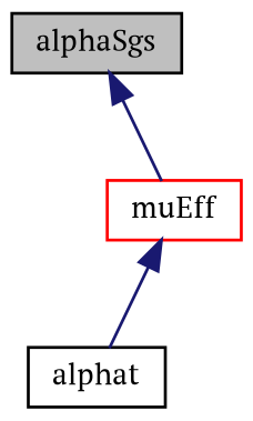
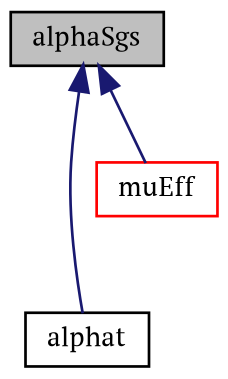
  digraph {
    fontname="PT Serif"
    rankdir=TB
    node [color=black fontname="PT Serif" fontsize=10 shape=record]
    edge [color=midnightblue dir=back fontname="PT Serif" fontsize=10 labelfontname=FreeSans labelfontsize=10 style=solid]
    n1 [fillcolor=grey75 fontcolor=black height=0.2 label=alphaSgs style=filled width=0.4]
    n2 [height=0.2 label=alphat width=0.4]
    n3 [color=red height=0.2 label=muEff width=0.4]
-   n3 -> n2
+   n1 -> n2
    n1 -> n3
  }
